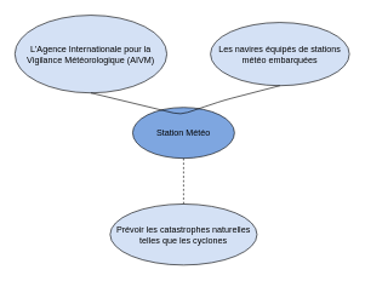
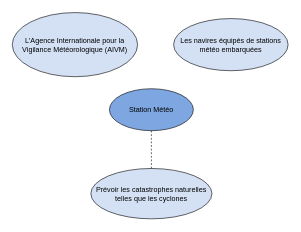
  <mxCell id="0" />
  <mxCell id="1" parent="0" />
  <mxCell id="2" value="Station Météo" style="ellipse;whiteSpace=wrap;html=1;fillColor=#7EA6E0;" parent="1" vertex="1"><mxGeometry x="182" y="147" width="140" height="70" as="geometry" /></mxCell>
  <mxCell id="3" value="L'Agence Internationale pour la Vigilance Météorologique (AIVM)" style="ellipse;whiteSpace=wrap;html=1;fillColor=#D4E1F5;" parent="1" vertex="1"><mxGeometry x="20" y="20" width="209" height="107" as="geometry" /></mxCell>
  <mxCell id="4" value="Les navires équipés de stations météo embarquées" style="ellipse;whiteSpace=wrap;html=1;fillColor=#D4E1F5;" parent="1" vertex="1"><mxGeometry x="289" y="30" width="191" height="87" as="geometry" /></mxCell>
  <mxCell id="5" value="Prévoir les catastrophes naturelles telles que les cyclones" style="ellipse;whiteSpace=wrap;html=1;fillColor=#D4E1F5;" parent="1" vertex="1"><mxGeometry x="151" y="280" width="202" height="84" as="geometry" /></mxCell>
  <mxCell id="6" value="" style="endArrow=none;html=1;rounded=0;exitX=0.5;exitY=0;exitDx=0;exitDy=0;entryX=0.5;entryY=1;entryDx=0;entryDy=0;dashed=1;" parent="1" source="5" target="2" edge="1"><mxGeometry width="50" height="50" relative="1" as="geometry"><mxPoint x="198" y="157" as="sourcePoint" /><mxPoint x="248" y="107" as="targetPoint" /></mxGeometry></mxCell>
- <mxCell id="7" value="" style="endArrow=none;html=1;rounded=1;exitX=0.5;exitY=1;exitDx=0;exitDy=0;entryX=0.5;entryY=1;entryDx=0;entryDy=0;" parent="1" source="3" target="4" edge="1"><mxGeometry width="50" height="50" relative="1" as="geometry"><mxPoint x="198" y="157" as="sourcePoint" /><mxPoint x="248" y="107" as="targetPoint" /><Array as="points"><mxPoint x="248" y="157" /><mxPoint x="308" y="137" /></Array></mxGeometry></mxCell>
